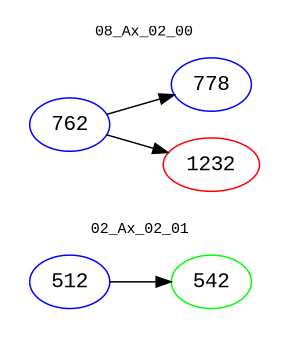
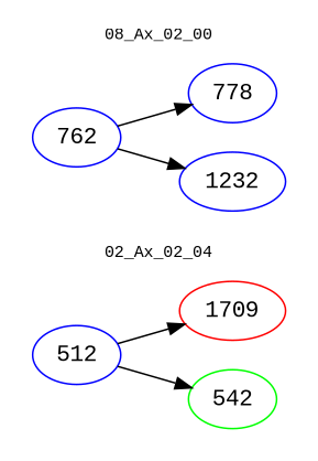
  digraph {
    fontname="Liberation Mono"
    rankdir=LR
    node [color=blue fontname="Liberation Mono"]
    edge [color=black fontname="Liberation Mono"]
    n1 [label=512]
    n2 [color=green label=542]
+   n3 [color=red label=1709]
    n4 [label=762]
-   n5 [color=red label=1232]
+   n5 [label=1232]
    n6 [label=778]
    subgraph cluster_1 {
      color=white
      fontsize=10
-     label="02_Ax_02_01"
+     label="02_Ax_02_04"
      n1
      n2
+     n3
    }
    subgraph cluster_2 {
      color=white
      fontsize=10
      label="08_Ax_02_00"
      n4
      n5
      n6
    }
    n1 -> n2
+   n1 -> n3
    n4 -> n5
    n4 -> n6
  }
